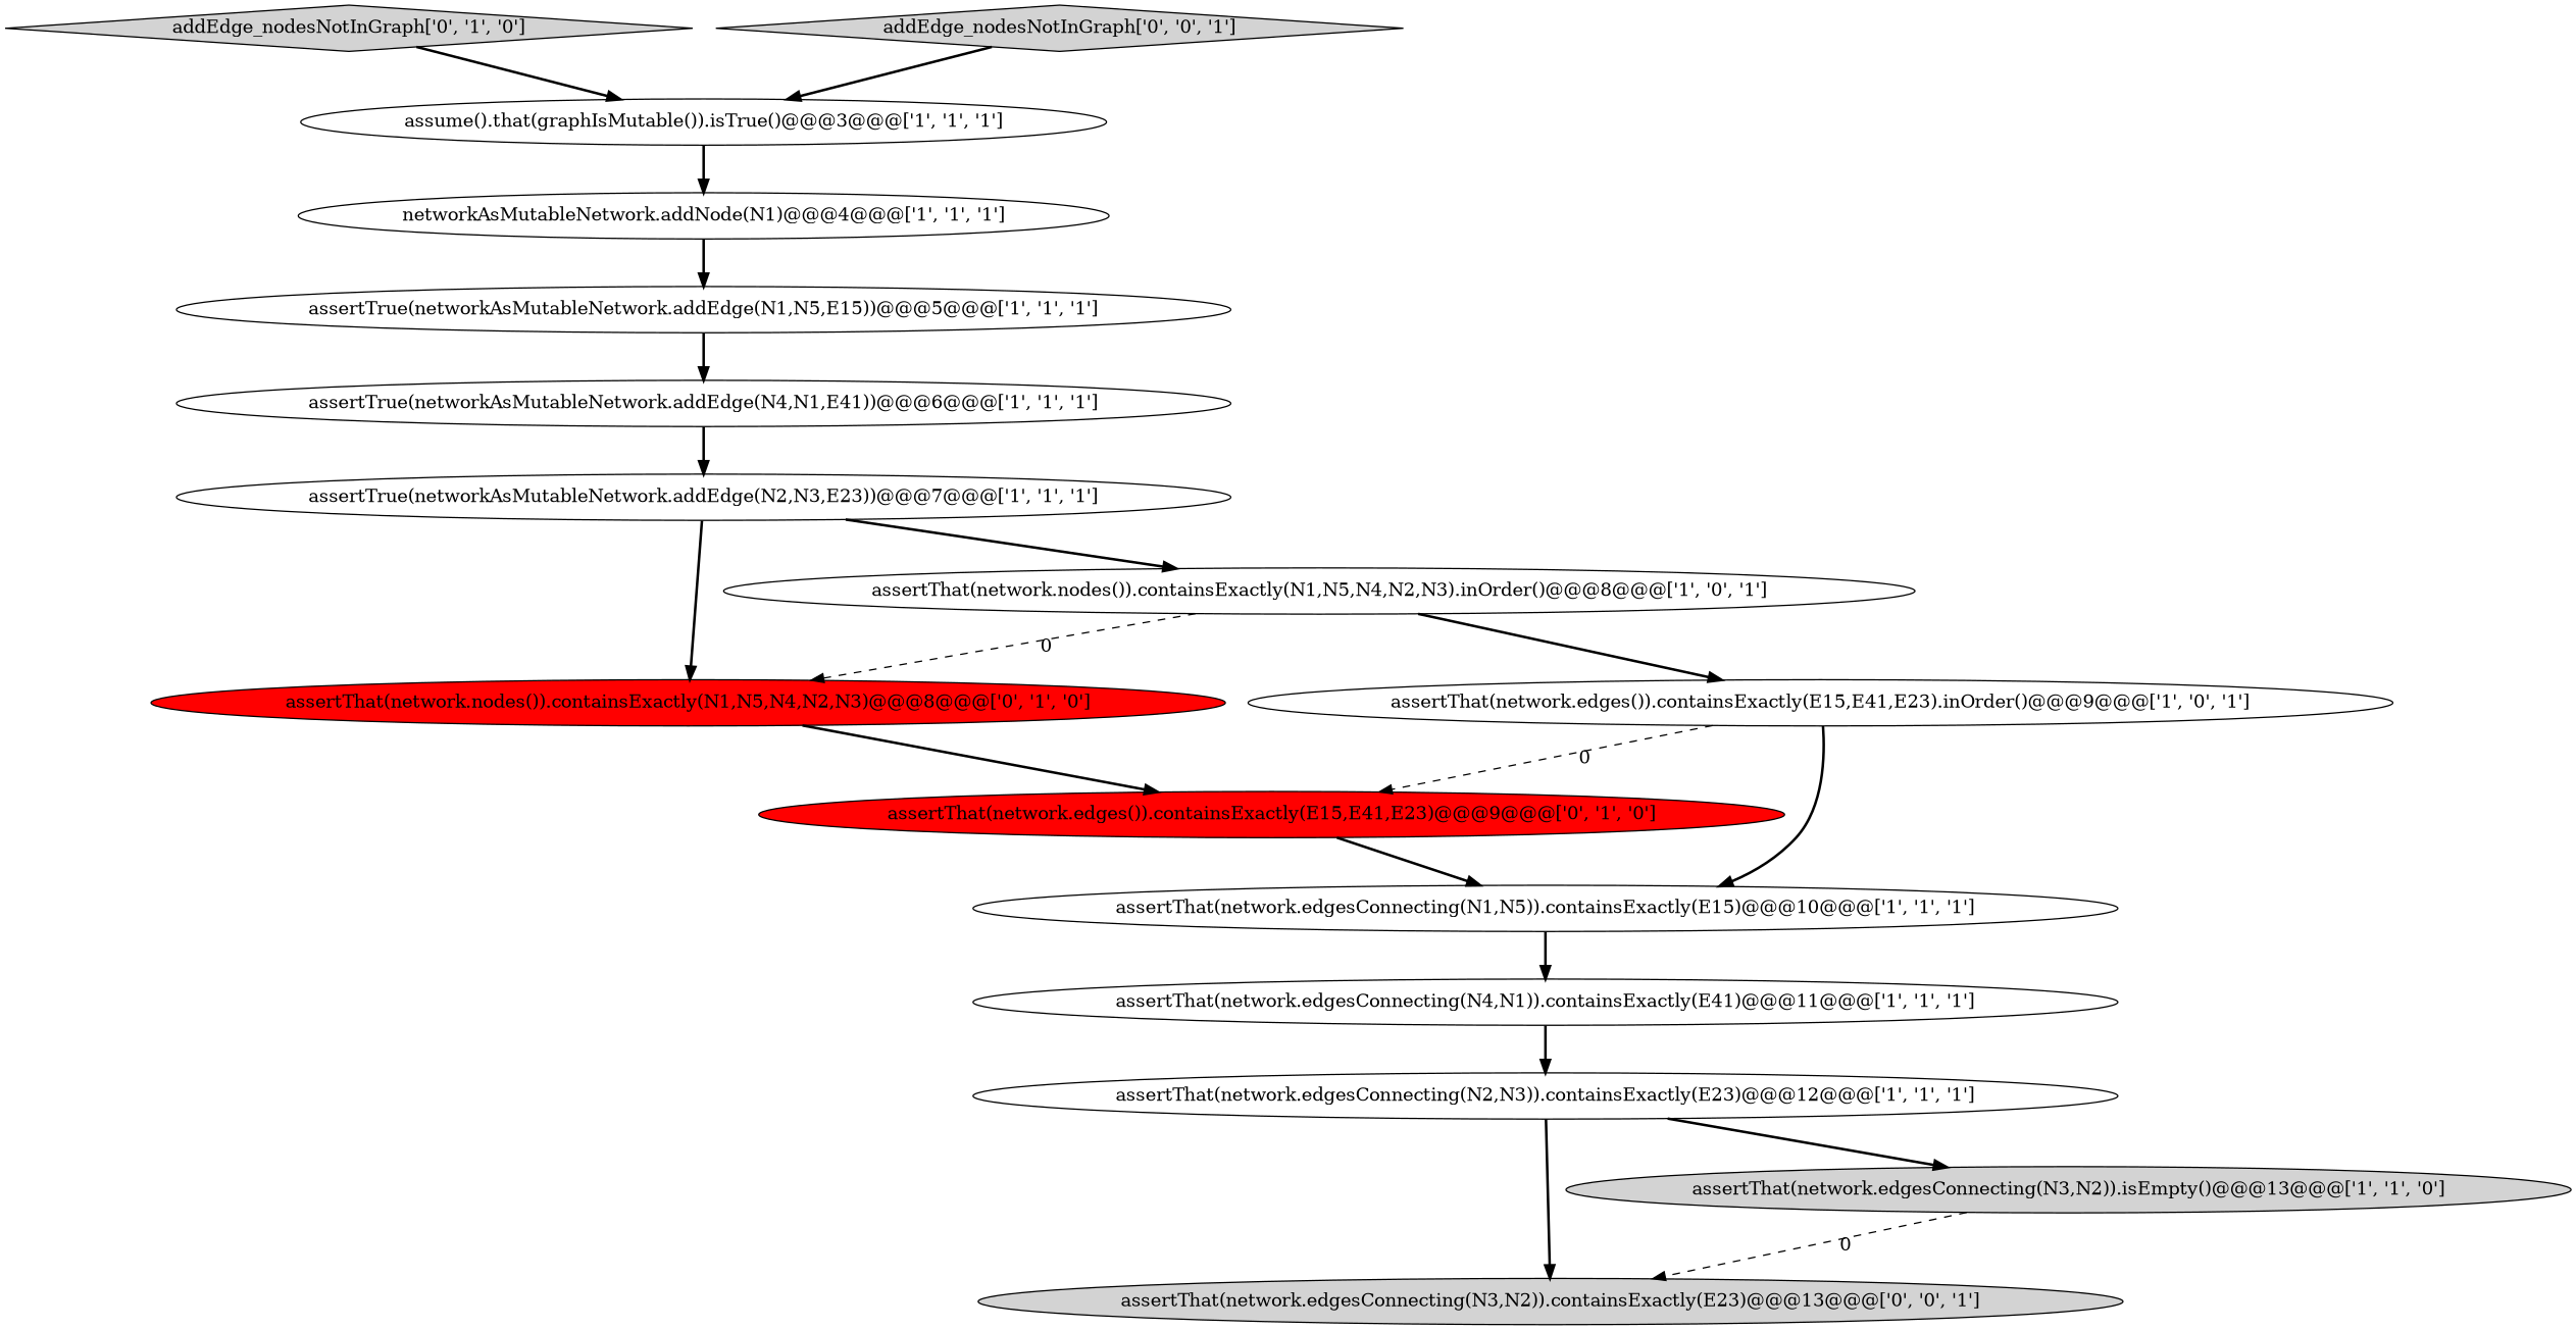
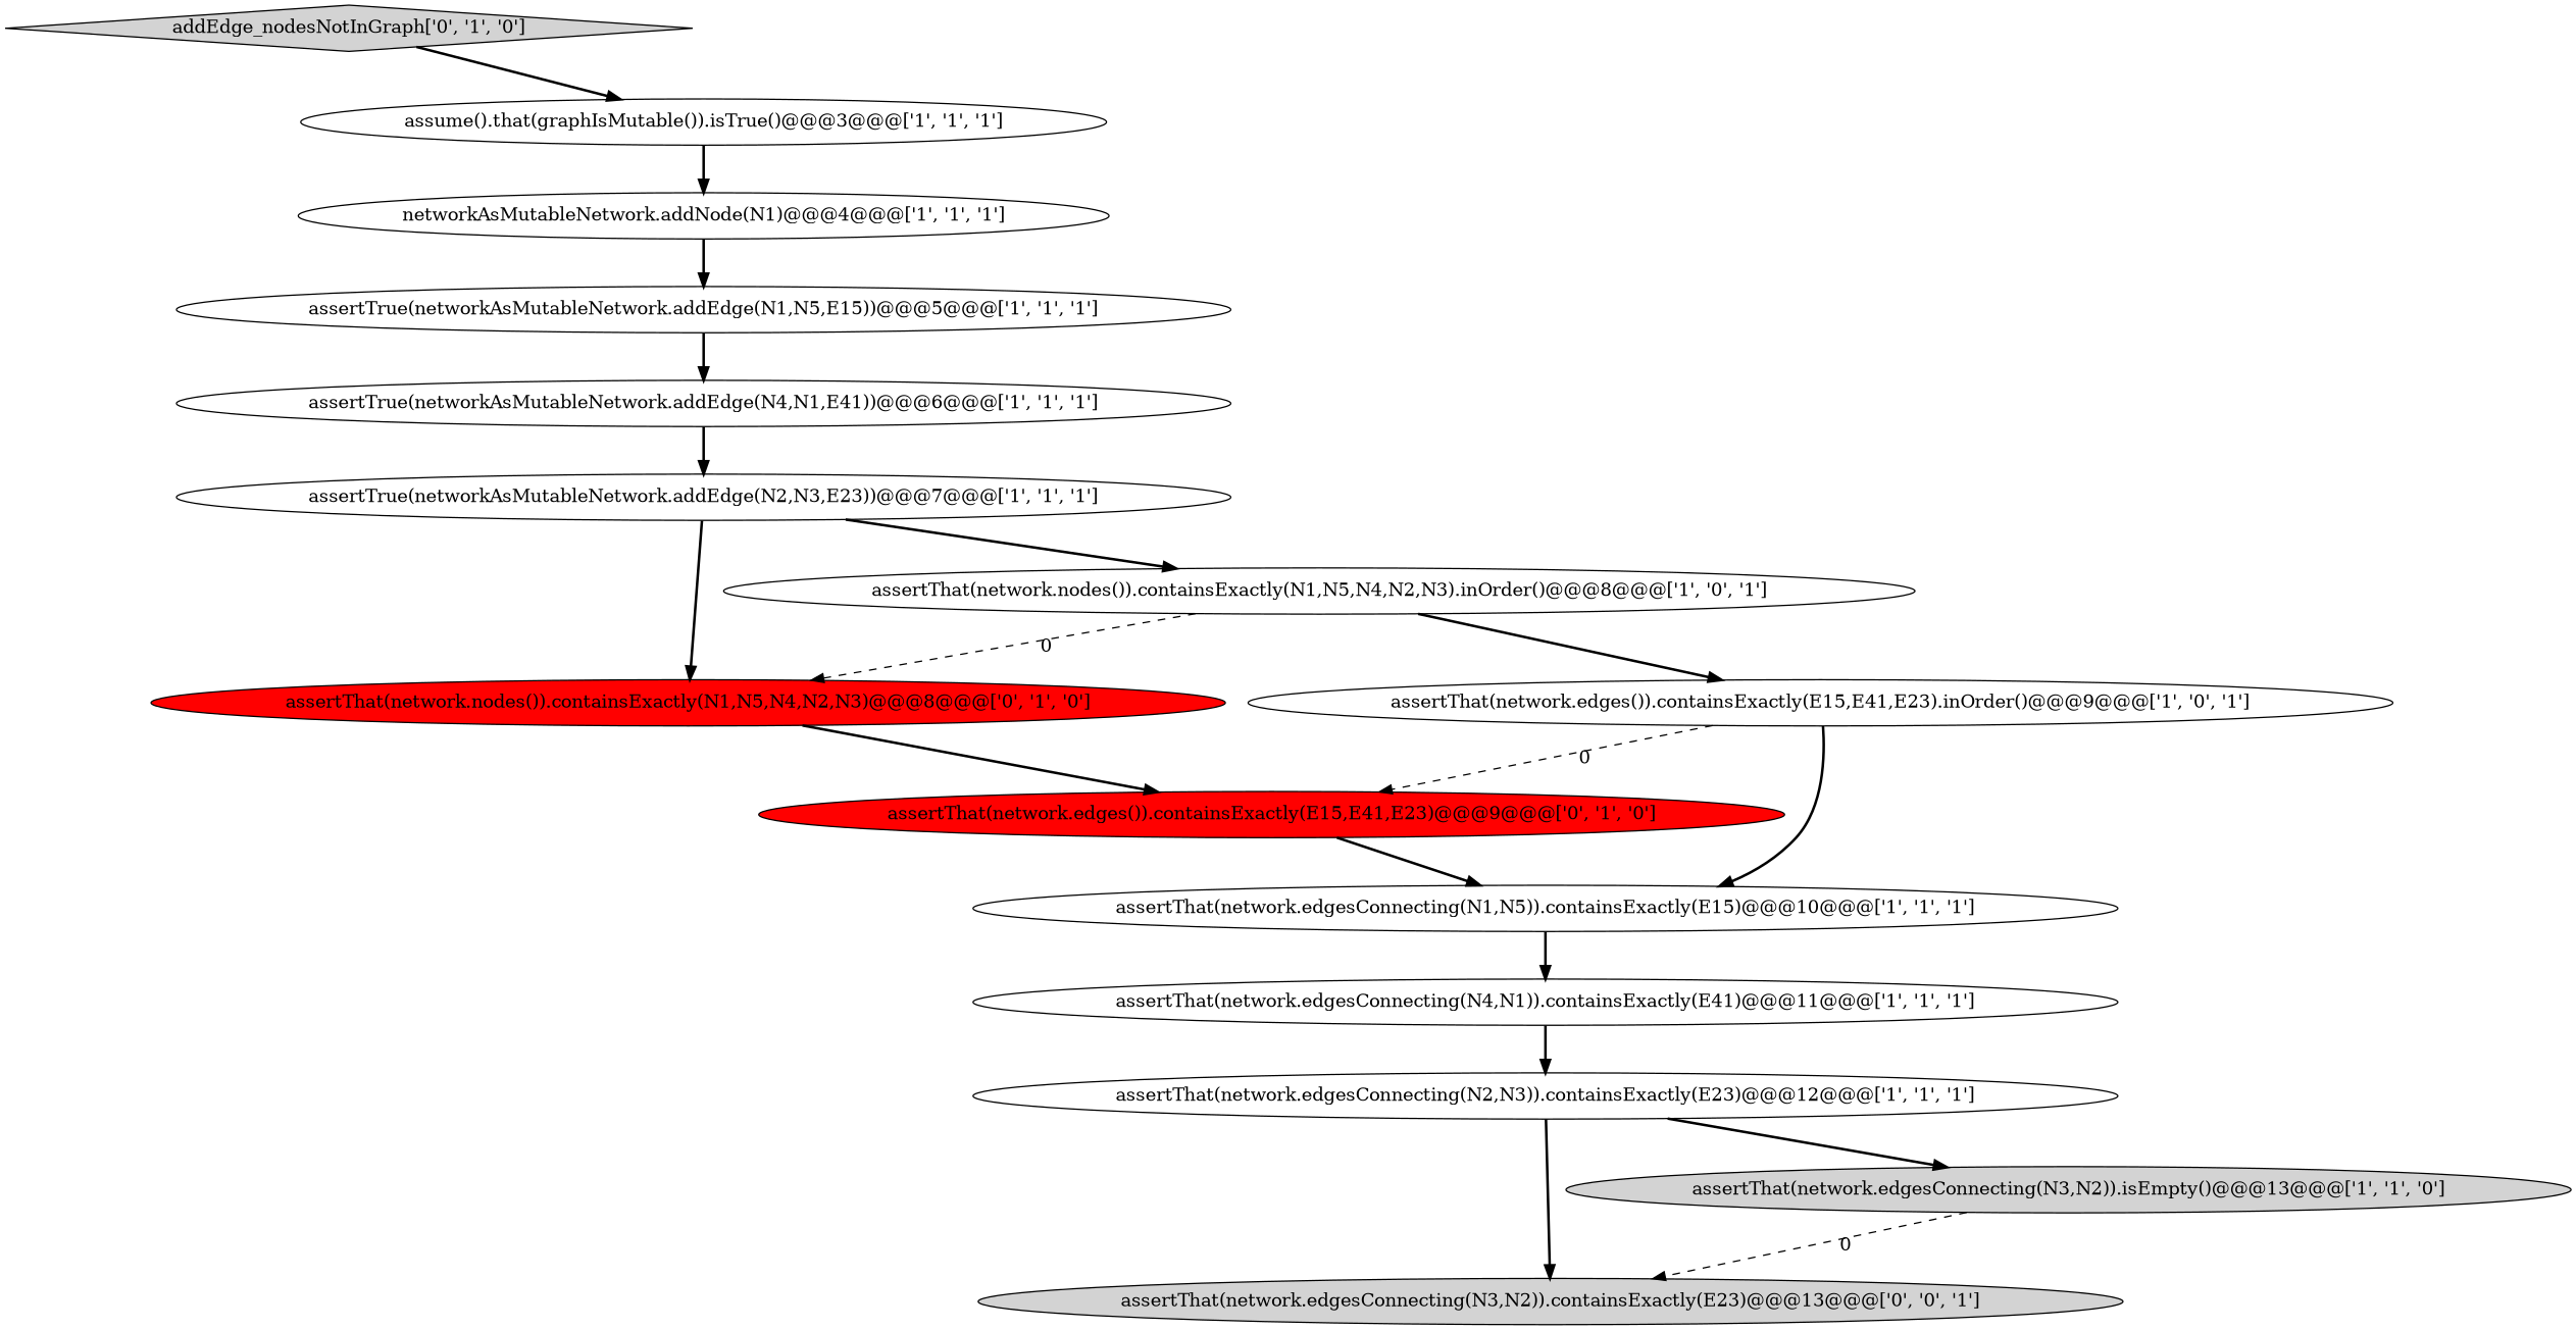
  digraph {
    node [fillcolor=white shape=ellipse style=filled]
    edge [style=bold]
    n1 [label="networkAsMutableNetwork.addNode(N1)@@@4@@@['1', '1', '1']"]
    n2 [label="assertTrue(networkAsMutableNetwork.addEdge(N1,N5,E15))@@@5@@@['1', '1', '1']"]
    n3 [label="assertTrue(networkAsMutableNetwork.addEdge(N4,N1,E41))@@@6@@@['1', '1', '1']"]
    n4 [fillcolor=red label="assertThat(network.edges()).containsExactly(E15,E41,E23)@@@9@@@['0', '1', '0']"]
    n5 [label="assertThat(network.edgesConnecting(N1,N5)).containsExactly(E15)@@@10@@@['1', '1', '1']"]
    n6 [label="assertThat(network.edgesConnecting(N4,N1)).containsExactly(E41)@@@11@@@['1', '1', '1']"]
    n7 [fillcolor=red label="assertThat(network.nodes()).containsExactly(N1,N5,N4,N2,N3)@@@8@@@['0', '1', '0']"]
    n8 [fillcolor=lightgray label="addEdge_nodesNotInGraph['0', '1', '0']" shape=diamond]
    n9 [label="assume().that(graphIsMutable()).isTrue()@@@3@@@['1', '1', '1']"]
    n10 [label="assertTrue(networkAsMutableNetwork.addEdge(N2,N3,E23))@@@7@@@['1', '1', '1']"]
    n11 [fillcolor=lightgray label="assertThat(network.edgesConnecting(N3,N2)).containsExactly(E23)@@@13@@@['0', '0', '1']"]
    n12 [label="assertThat(network.nodes()).containsExactly(N1,N5,N4,N2,N3).inOrder()@@@8@@@['1', '0', '1']"]
    n13 [label="assertThat(network.edges()).containsExactly(E15,E41,E23).inOrder()@@@9@@@['1', '0', '1']"]
    n14 [fillcolor=lightgray label="assertThat(network.edgesConnecting(N3,N2)).isEmpty()@@@13@@@['1', '1', '0']"]
-   n15 [fillcolor=lightgray label="addEdge_nodesNotInGraph['0', '0', '1']" shape=diamond]
    n16 [label="assertThat(network.edgesConnecting(N2,N3)).containsExactly(E23)@@@12@@@['1', '1', '1']"]
    n1 -> n2
    n2 -> n3
    n3 -> n10
    n4 -> n5
    n5 -> n6
    n6 -> n16
    n7 -> n4
    n8 -> n9
    n9 -> n1
    n10 -> n7
    n10 -> n12
    n12 -> n7 [label=0 style=dashed]
    n12 -> n13
    n13 -> n4 [label=0 style=dashed]
    n13 -> n5
    n14 -> n11 [label=0 style=dashed]
-   n15 -> n9
    n16 -> n11
    n16 -> n14
  }
